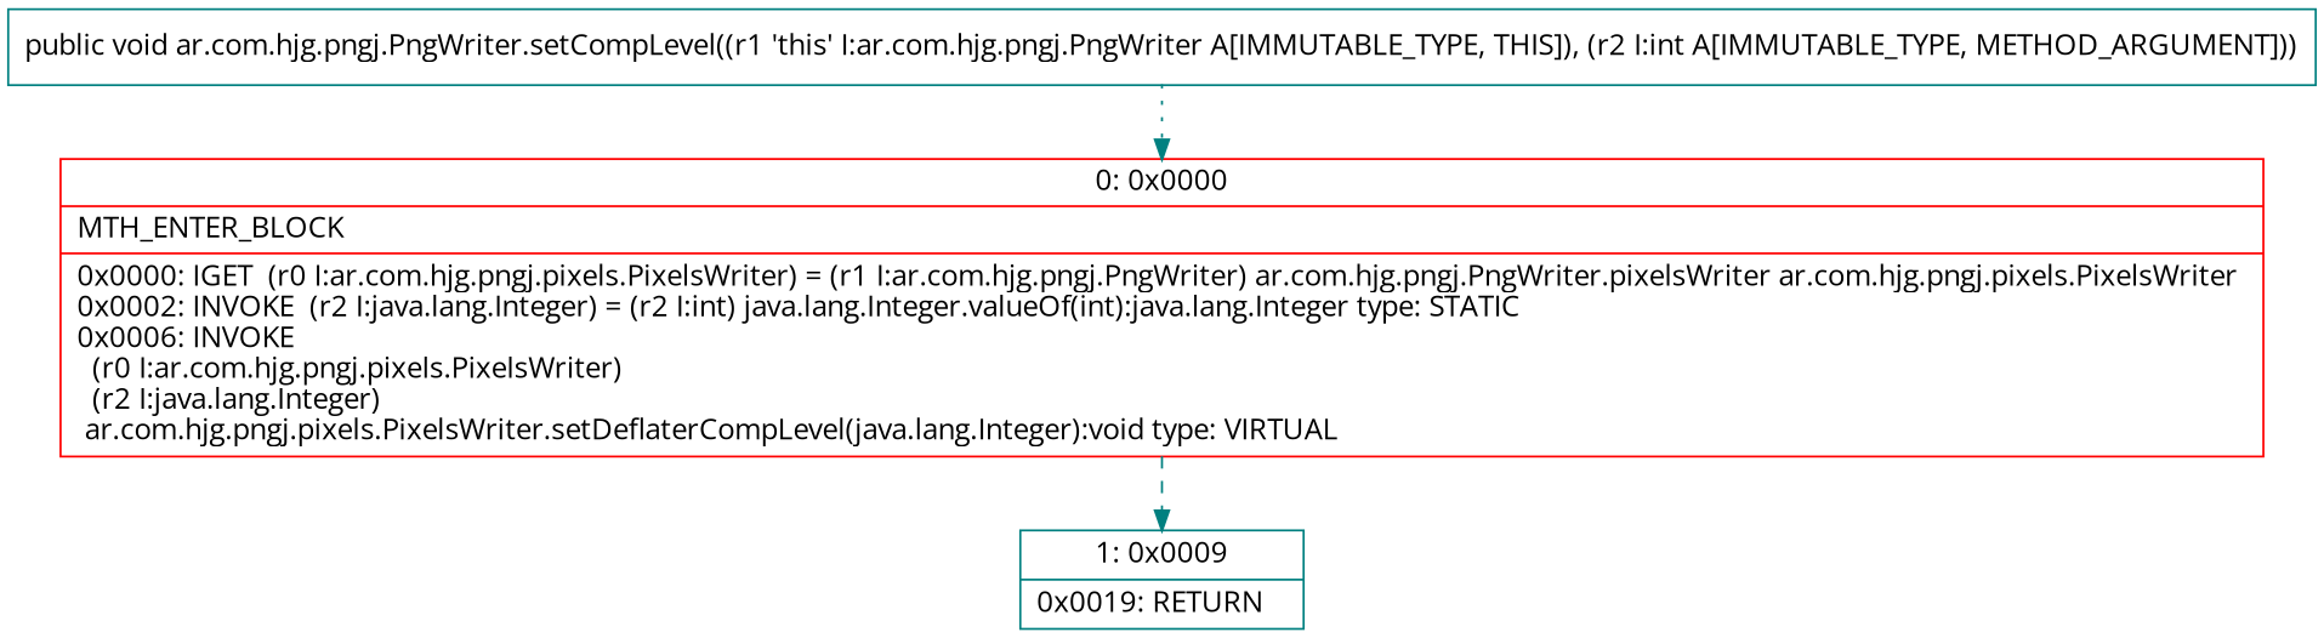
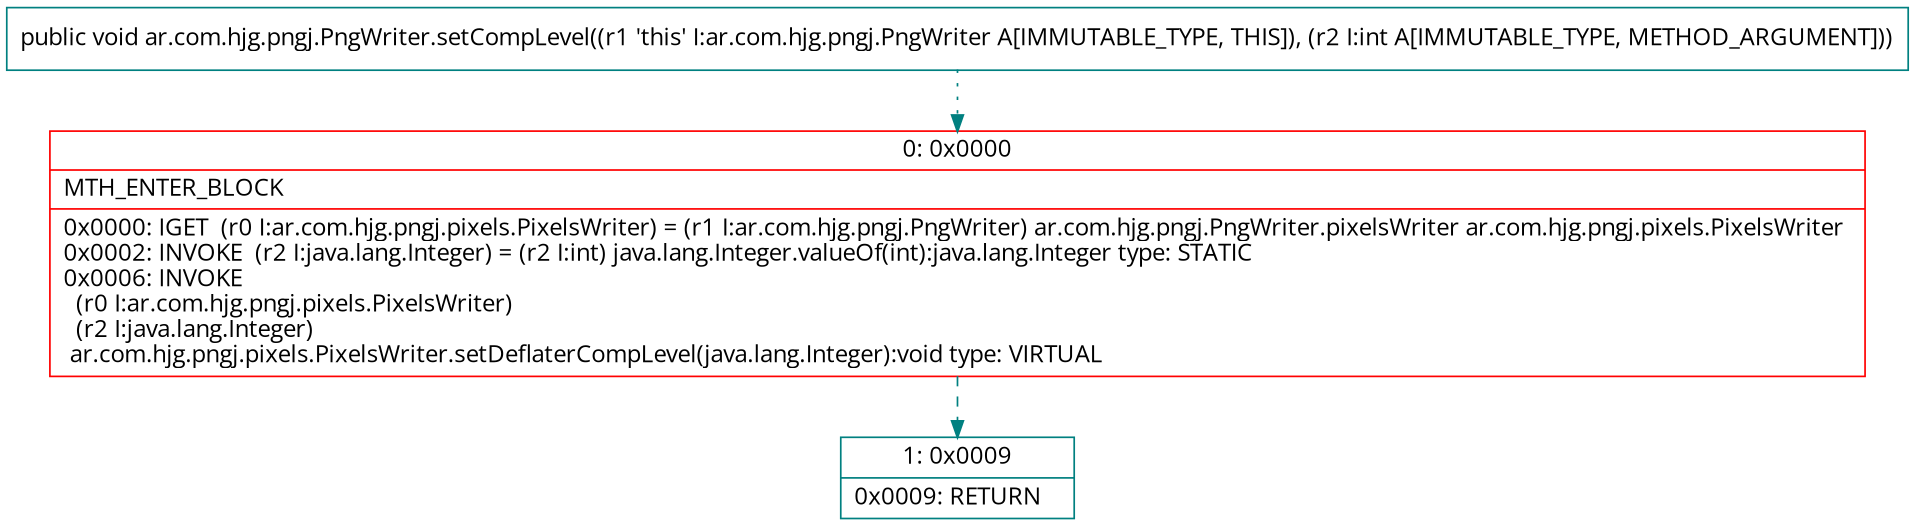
  digraph {
    fontname="Open Sans"
    node [shape=record color=teal fontname="Open Sans"]
    edge [color=teal fontname="Open Sans"]
    n1 [label="{0\:\ 0x0000|MTH_ENTER_BLOCK\l|0x0000: IGET  (r0 I:ar.com.hjg.pngj.pixels.PixelsWriter) = (r1 I:ar.com.hjg.pngj.PngWriter) ar.com.hjg.pngj.PngWriter.pixelsWriter ar.com.hjg.pngj.pixels.PixelsWriter \l0x0002: INVOKE  (r2 I:java.lang.Integer) = (r2 I:int) java.lang.Integer.valueOf(int):java.lang.Integer type: STATIC \l0x0006: INVOKE  \l  (r0 I:ar.com.hjg.pngj.pixels.PixelsWriter)\l  (r2 I:java.lang.Integer)\l ar.com.hjg.pngj.pixels.PixelsWriter.setDeflaterCompLevel(java.lang.Integer):void type: VIRTUAL \l}" color=red]
-   n2 [label="{1\:\ 0x0009|0x0019: RETURN   \l}"]
+   n2 [label="{1\:\ 0x0009|0x0009: RETURN   \l}"]
    n3 [label="{public void ar.com.hjg.pngj.PngWriter.setCompLevel((r1 'this' I:ar.com.hjg.pngj.PngWriter A[IMMUTABLE_TYPE, THIS]), (r2 I:int A[IMMUTABLE_TYPE, METHOD_ARGUMENT])) }"]
    n1 -> n2 [style=dashed]
    n3 -> n1 [style=dotted]
  }
